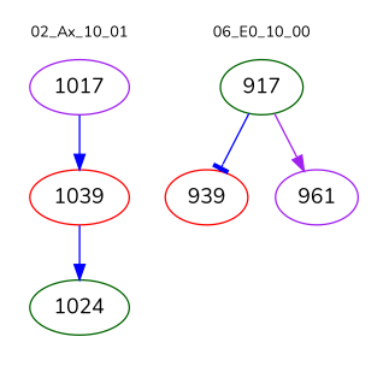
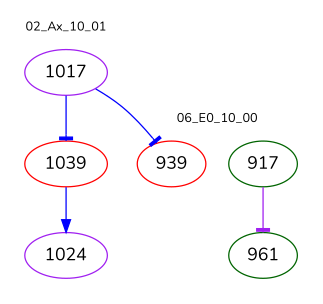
  digraph {
    fontname=Nunito
    node [color=purple fontname=Nunito]
    edge [arrowhead=normal color=blue fontname=Nunito]
    n1 [label=1017]
-   n2 [color=darkgreen label=1024]
+   n2 [label=1024]
    n3 [color=red label=1039]
    n4 [color=darkgreen label=917]
    n5 [color=red label=939]
-   n6 [label=961]
+   n6 [color=darkgreen label=961]
    subgraph cluster_1 {
      color=white
      fontsize=10
      label="02_Ax_10_01"
      n1
      n2
      n3
    }
    subgraph cluster_2 {
      color=white
      fontsize=10
      label="06_E0_10_00"
      n4
      n5
      n6
    }
-   n1 -> n3
+   n1 -> n3 [arrowhead=tee]
    n3 -> n2
-   n4 -> n5 [arrowhead=tee]
-   n4 -> n6 [color=purple]
+   n1 -> n5 [arrowhead=tee]
+   n4 -> n6 [arrowhead=tee color=purple]
  }
